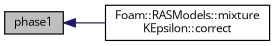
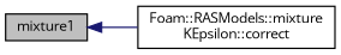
  digraph {
    rankdir=LR
    fontname="Open Sans"
    node [color=black fontname="Open Sans" fontsize=10 shape=record]
-   n1 [fillcolor=grey75 fontcolor=black height=0.2 label=phase1 style=filled width=0.4]
+   n1 [fillcolor=grey75 fontcolor=black height=0.2 label=mixture1 style=filled width=0.4]
    n2 [height=0.2 label="Foam::RASModels::mixture\lKEpsilon::correct" width=0.4]
    n1 -> n2 [color=midnightblue dir=back fontname="Open Sans" fontsize=10 labelfontname=FreeSans labelfontsize=10 style=solid]
  }
